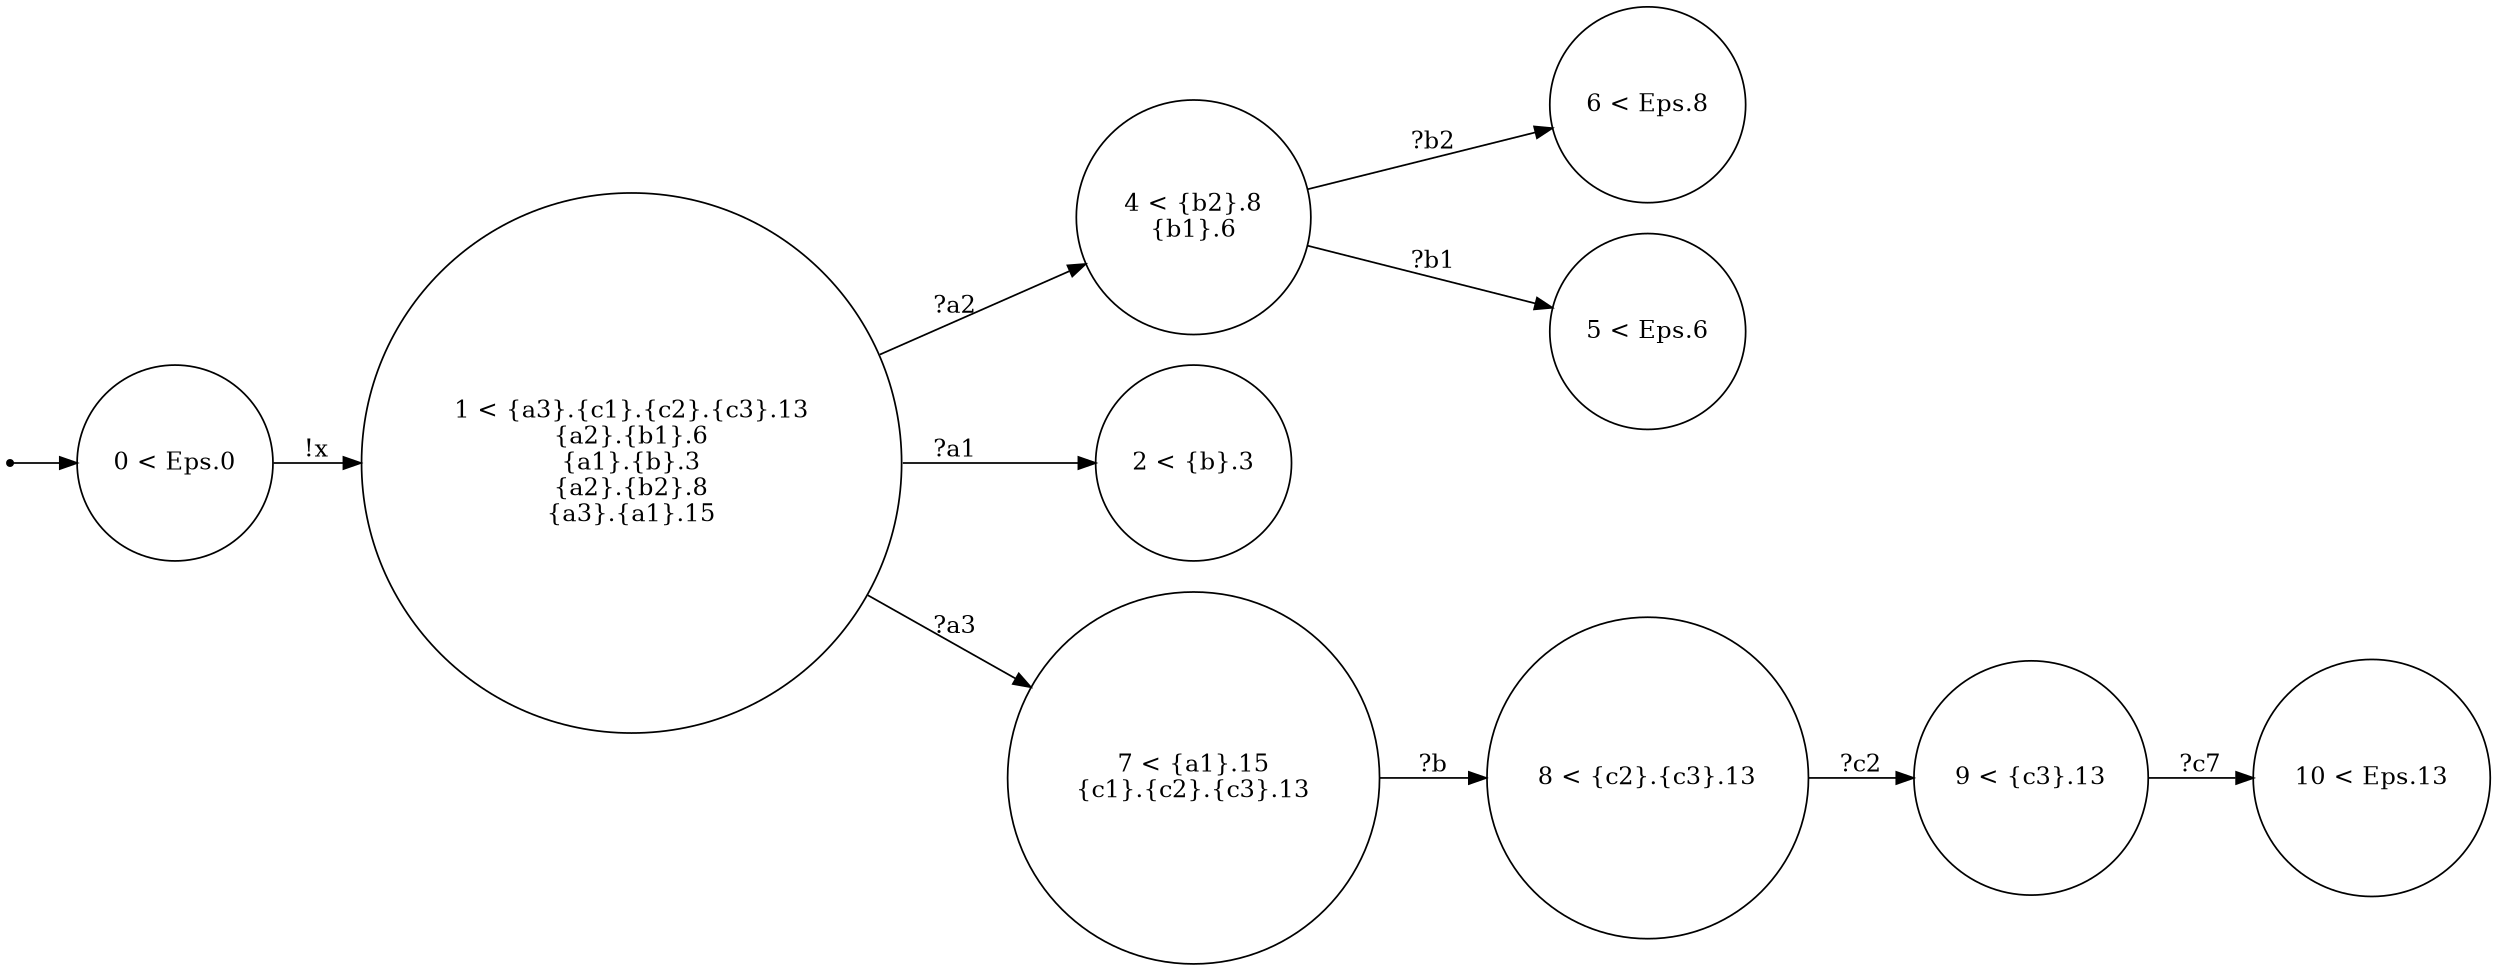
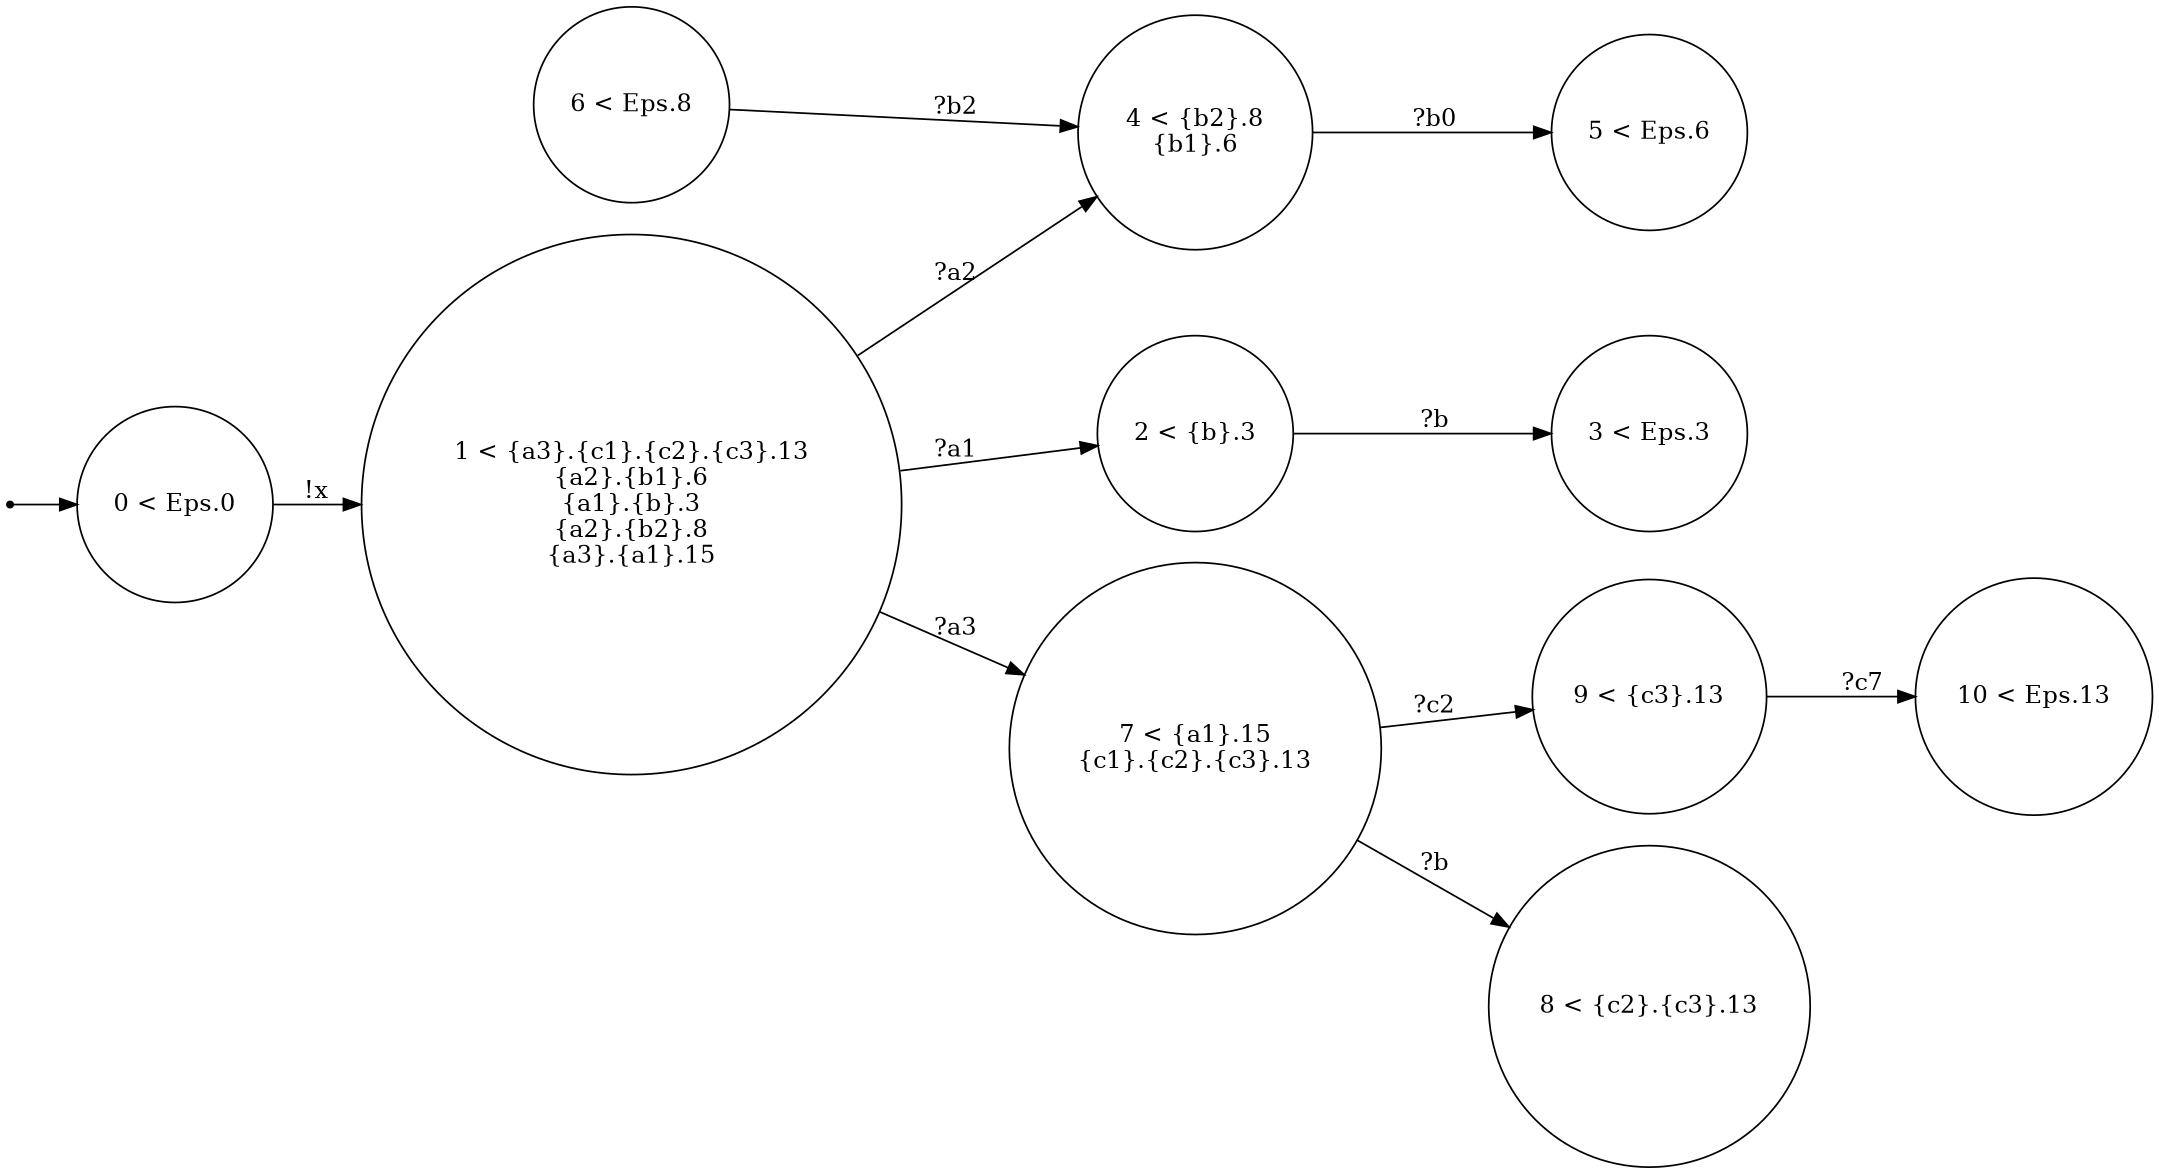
  digraph {
    rankdir=LR
    node [shape=circle]
    ENTRY [shape=point]
    n2 [label="0 < Eps.0\n"]
    n3 [label="1 < {a3}.{c1}.{c2}.{c3}.13\n{a2}.{b1}.6\n{a1}.{b}.3\n{a2}.{b2}.8\n{a3}.{a1}.15\n"]
    n4 [label="4 < {b2}.8\n{b1}.6\n"]
    n5 [label="6 < Eps.8\n"]
    n6 [label="5 < Eps.6\n"]
    n7 [label="2 < {b}.3\n"]
+   n8 [label="3 < Eps.3\n"]
    n9 [label="9 < {c3}.13\n"]
    n10 [label="10 < Eps.13\n"]
    n11 [label="8 < {c2}.{c3}.13\n"]
    n12 [label="7 < {a1}.15\n{c1}.{c2}.{c3}.13\n"]
    ENTRY -> n2
    n2 -> n3 [label="!x"]
    n3 -> n4 [label="?a2"]
    n3 -> n7 [label="?a1"]
    n3 -> n12 [label="?a3"]
-   n4 -> n5 [label="?b2"]
-   n4 -> n6 [label="?b1"]
+   n5 -> n4 [label="?b2"]
+   n4 -> n6 [label="?b0"]
+   n7 -> n8 [label="?b"]
    n9 -> n10 [label="?c7"]
-   n11 -> n9 [label="?c2"]
+   n12 -> n9 [label="?c2"]
    n12 -> n11 [label="?b"]
  }
